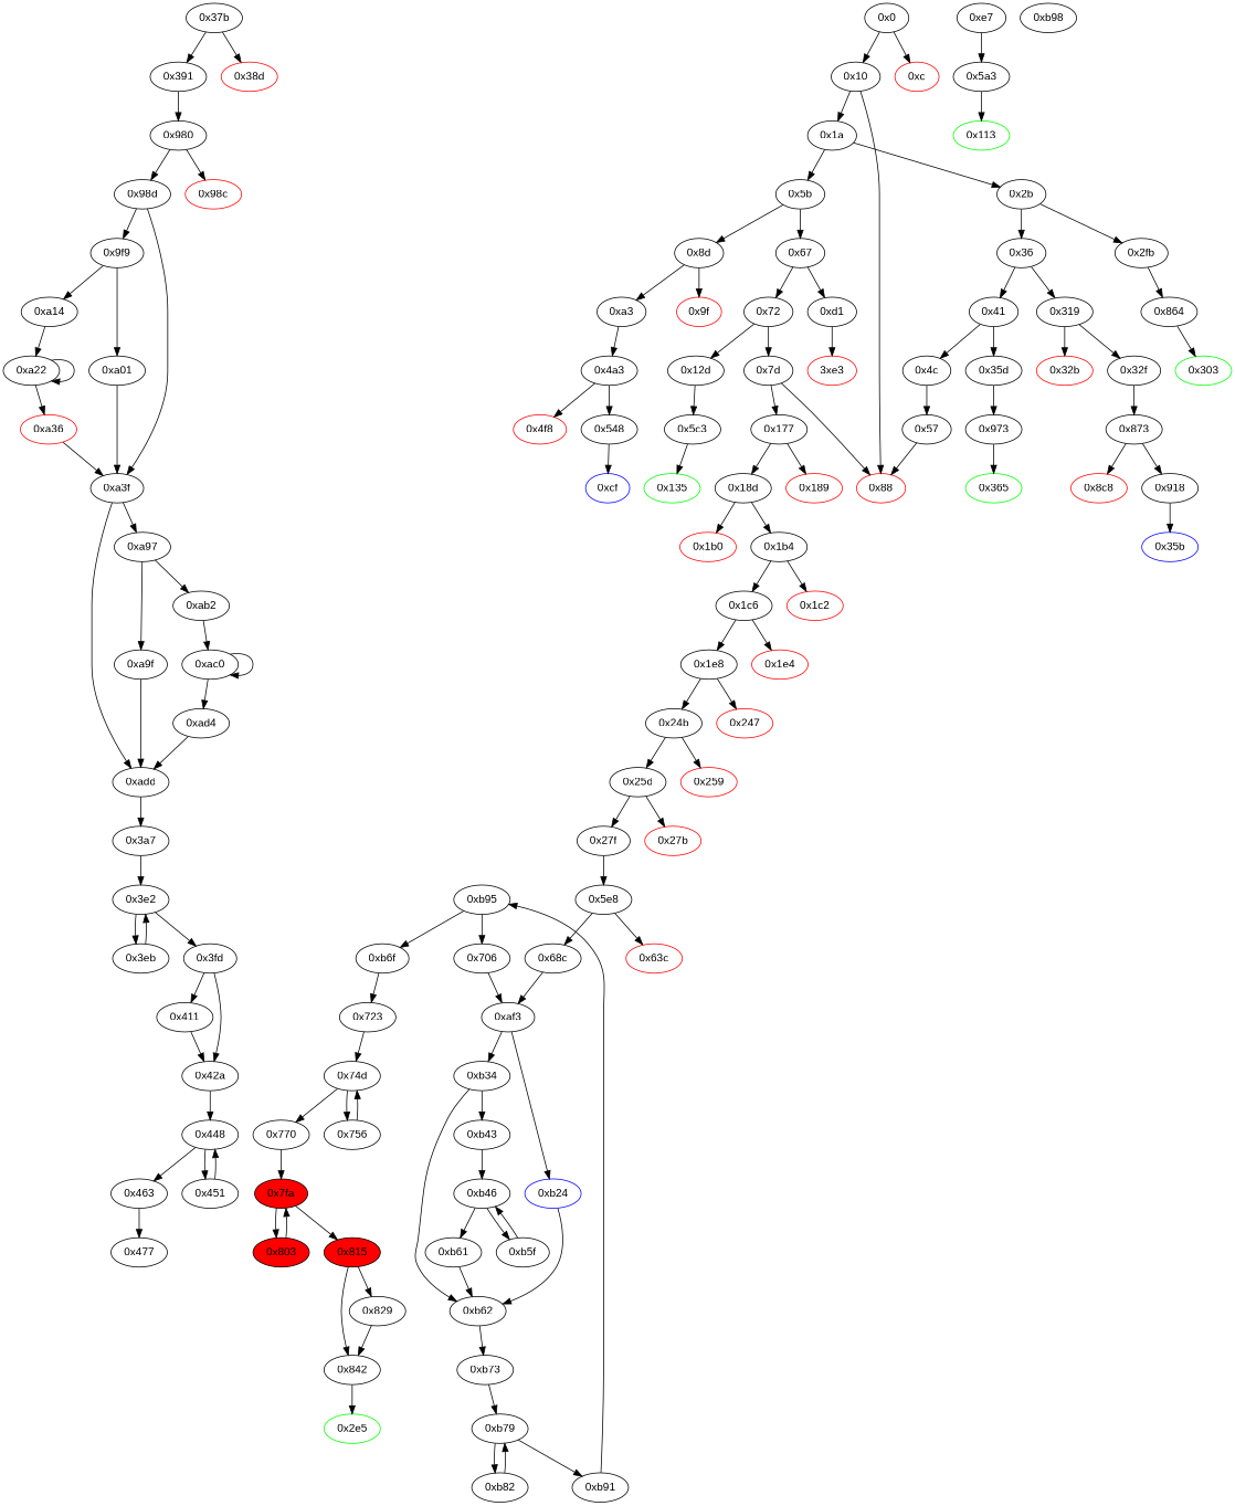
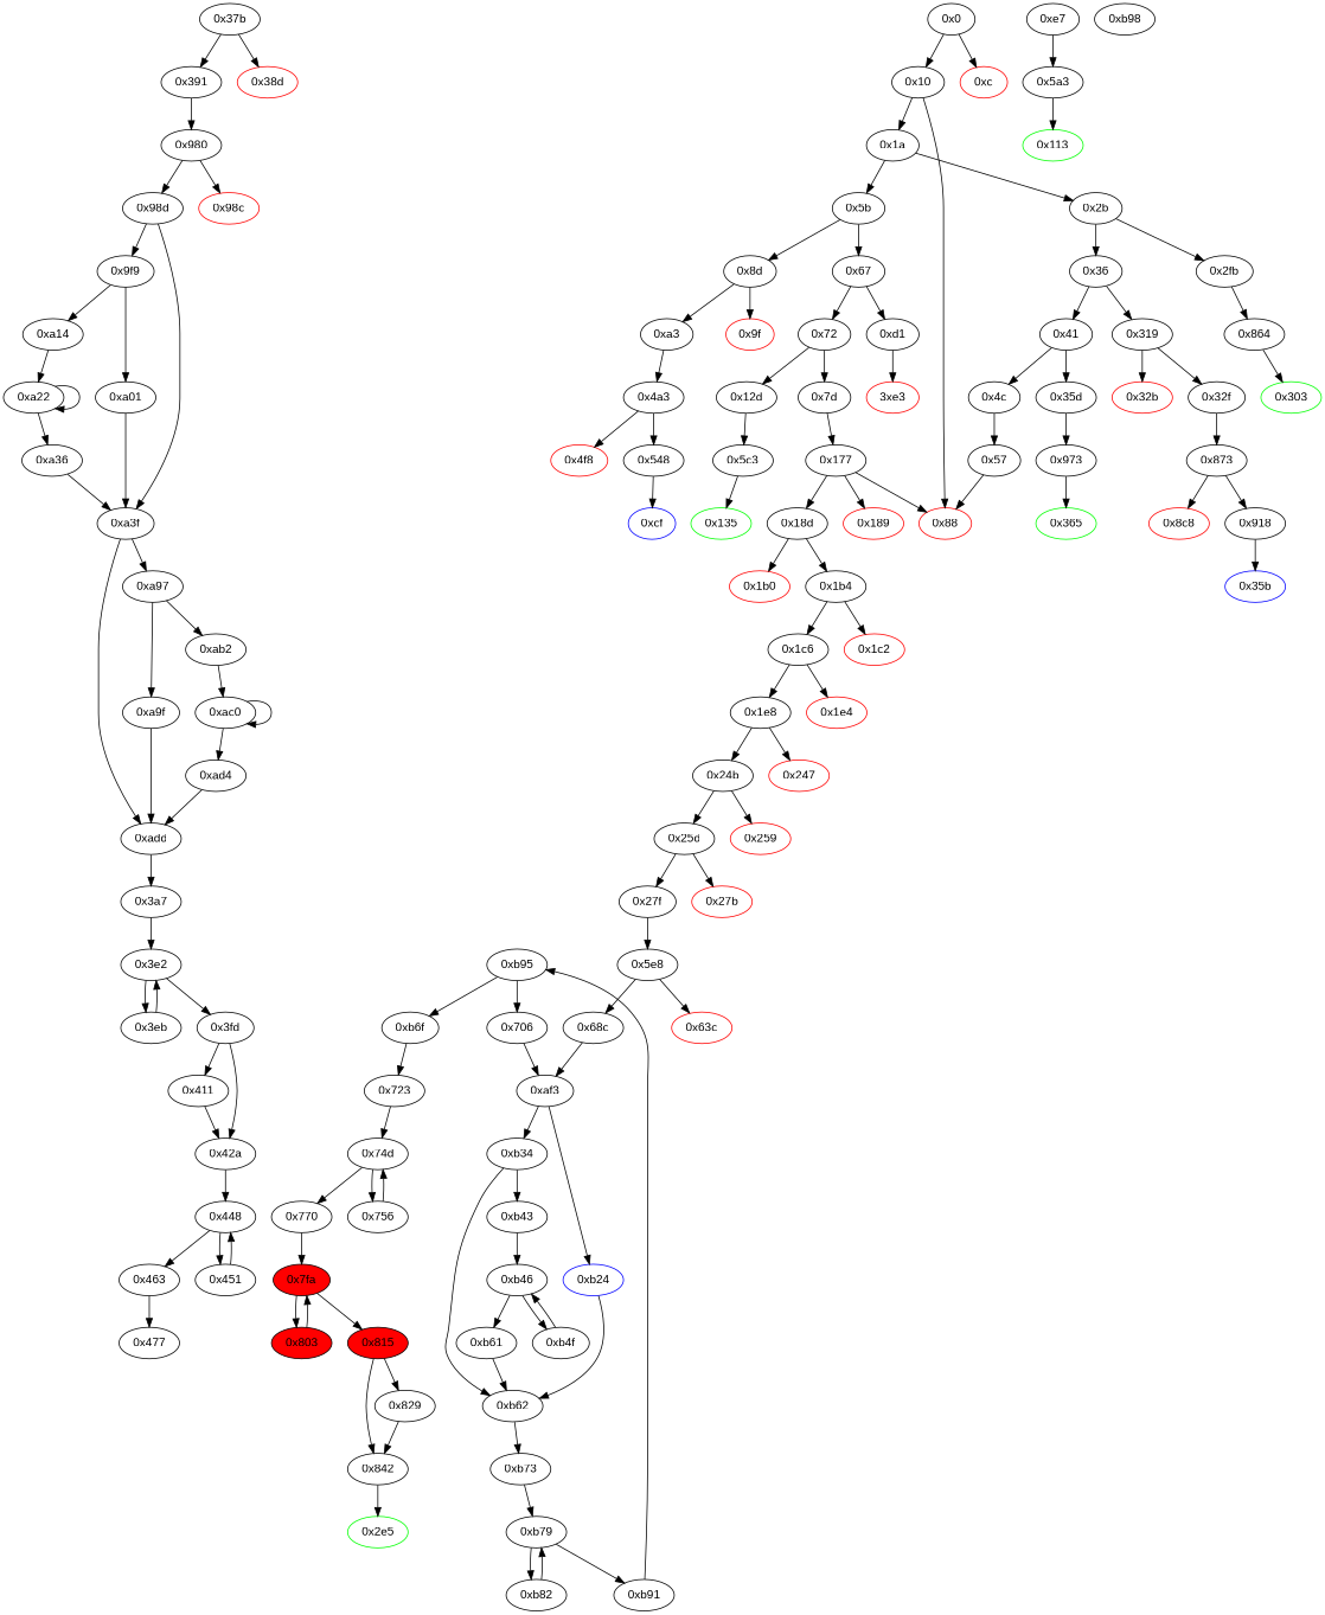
  digraph {
    fontname="Liberation Sans"
    node [fillcolor=white fontname="Liberation Sans" style=filled]
    edge [fontname="Liberation Sans"]
    "0x980"
    "0x98d"
    "0x98c" [color=red]
    "0x9f9"
    "0xa3f"
    "0x7fa" [fillcolor=red]
    "0x770"
    "0x803" [fillcolor=red]
    "0x815" [fillcolor=red]
    "0x259" [color=red]
    "0xa14"
    "0xa01"
    "0xa22"
    "0x4c"
    "0x57"
    "0x37b"
    "0x391"
    "0x38d" [color=red]
    "0x88" [color=red]
    "0x1e4" [color=red]
    "0x1c6"
    "0x1e8"
    "0x247" [color=red]
    "0x24b"
    "0x319"
    "0x32f"
    "0x32b" [color=red]
    "0x873"
-   "0xa36" [color=red]
+   "0xa36"
    "0xb61"
    "0xb62"
    "0xb73"
    "0x35b" [color=blue]
    "0x918"
    "0x8c8" [color=red]
    "0x756"
    "0x74d"
    "0x27b" [color=red]
    "0x25d"
    "0x27f"
    "0x5e8"
    "0x67"
    "0xd1"
    "0x72"
    n45 [color=red label="3xe3"]
    "0x12d"
    "0x7d"
    "0x706"
    "0xaf3"
    "0xb24" [color=blue]
    "0xb34"
    "0xadd"
    "0xa97"
    "0xad4"
    "0x3a7"
    "0xb79"
    "0xb82"
    "0xb91"
    "0x113" [color=green]
    "0x5a3"
    "0x463"
    "0x477"
    "0xb95"
    "0x68c"
    "0x10"
    "0x1a"
    "0x5b"
    "0x2b"
    "0x63c" [color=red]
    "0xb43"
    "0xb46"
-   "0xb4f" [label="0xb5f"]
+   "0xb4f"
    "0xcf" [color=blue]
    "0x548"
    "0xe7"
    "0x8d"
    "0x9f" [color=red]
    "0xa3"
    "0x3e2"
    "0x3eb"
    "0x3fd"
    "0x411"
    "0x42a"
    "0x303" [color=green]
    "0x864"
    "0x2fb"
    "0x36"
    "0x41"
    "0xb6f"
    "0x723"
    "0x365" [color=green]
    "0x973"
    "0x448"
    "0x1b0" [color=red]
    "0x135" [color=green]
    "0x5c3"
    "0xa9f"
    "0x829"
    "0x842"
    "0x2e5" [color=green]
    "0x189" [color=red]
    "0x177"
    "0x18d"
    "0x1b4"
    "0x4f8" [color=red]
    "0xac0"
    "0x35d"
    "0x1c2" [color=red]
    "0xab2"
    "0xb98"
    "0x451"
    "0xc" [color=red]
    "0x0"
    "0x4a3"
    "0x980" -> "0x98d"
    "0x980" -> "0x98c"
    "0x98d" -> "0x9f9"
    "0x98d" -> "0xa3f"
    "0x9f9" -> "0xa14"
    "0x9f9" -> "0xa01"
    "0xa3f" -> "0xadd"
    "0xa3f" -> "0xa97"
    "0x7fa" -> "0x803"
    "0x7fa" -> "0x815"
    "0x770" -> "0x7fa"
    "0x803" -> "0x7fa"
    "0x815" -> "0x829"
    "0x815" -> "0x842"
    "0xa14" -> "0xa22"
    "0xa01" -> "0xa3f"
    "0xa22" -> "0xa22"
    "0xa22" -> "0xa36"
    "0x4c" -> "0x57"
    "0x57" -> "0x88"
    "0x37b" -> "0x391"
    "0x37b" -> "0x38d"
    "0x391" -> "0x980"
    "0x1c6" -> "0x1e4"
    "0x1c6" -> "0x1e8"
    "0x1e8" -> "0x247"
    "0x1e8" -> "0x24b"
    "0x24b" -> "0x259"
    "0x24b" -> "0x25d"
    "0x319" -> "0x32f"
    "0x319" -> "0x32b"
    "0x32f" -> "0x873"
    "0x873" -> "0x918"
    "0x873" -> "0x8c8"
    "0xa36" -> "0xa3f"
    "0xb61" -> "0xb62"
    "0xb62" -> "0xb73"
    "0xb73" -> "0xb79"
    "0x918" -> "0x35b"
    "0x756" -> "0x74d"
    "0x74d" -> "0x770"
    "0x74d" -> "0x756"
    "0x25d" -> "0x27b"
    "0x25d" -> "0x27f"
    "0x27f" -> "0x5e8"
    "0x5e8" -> "0x68c"
    "0x5e8" -> "0x63c"
    "0x67" -> "0xd1"
    "0x67" -> "0x72"
    "0xd1" -> n45
    "0x72" -> "0x12d"
    "0x72" -> "0x7d"
    "0x12d" -> "0x5c3"
-   "0x7d" -> "0x88"
+   "0x177" -> "0x88"
    "0x7d" -> "0x177"
    "0x706" -> "0xaf3"
    "0xaf3" -> "0xb24"
    "0xaf3" -> "0xb34"
    "0xb24" -> "0xb62"
    "0xb34" -> "0xb62"
    "0xb34" -> "0xb43"
    "0xadd" -> "0x3a7"
    "0xa97" -> "0xa9f"
    "0xa97" -> "0xab2"
    "0xad4" -> "0xadd"
    "0x3a7" -> "0x3e2"
    "0xb79" -> "0xb82"
    "0xb79" -> "0xb91"
    "0xb82" -> "0xb79"
    "0xb91" -> "0xb95"
    "0x5a3" -> "0x113"
    "0x463" -> "0x477"
    "0xb95" -> "0x706"
    "0xb95" -> "0xb6f"
    "0x68c" -> "0xaf3"
    "0x10" -> "0x88"
    "0x10" -> "0x1a"
    "0x1a" -> "0x5b"
    "0x1a" -> "0x2b"
    "0x5b" -> "0x67"
    "0x5b" -> "0x8d"
    "0x2b" -> "0x2fb"
    "0x2b" -> "0x36"
    "0xb43" -> "0xb46"
    "0xb46" -> "0xb61"
    "0xb46" -> "0xb4f"
    "0xb4f" -> "0xb46"
    "0x548" -> "0xcf"
    "0xe7" -> "0x5a3"
    "0x8d" -> "0x9f"
    "0x8d" -> "0xa3"
    "0xa3" -> "0x4a3"
    "0x3e2" -> "0x3eb"
    "0x3e2" -> "0x3fd"
    "0x3eb" -> "0x3e2"
    "0x3fd" -> "0x411"
    "0x3fd" -> "0x42a"
    "0x411" -> "0x42a"
    "0x42a" -> "0x448"
    "0x864" -> "0x303"
    "0x2fb" -> "0x864"
    "0x36" -> "0x319"
    "0x36" -> "0x41"
    "0x41" -> "0x4c"
    "0x41" -> "0x35d"
    "0xb6f" -> "0x723"
    "0x723" -> "0x74d"
    "0x973" -> "0x365"
    "0x448" -> "0x463"
    "0x448" -> "0x451"
    "0x5c3" -> "0x135"
    "0xa9f" -> "0xadd"
    "0x829" -> "0x842"
    "0x842" -> "0x2e5"
    "0x177" -> "0x189"
    "0x177" -> "0x18d"
    "0x18d" -> "0x1b0"
    "0x18d" -> "0x1b4"
    "0x1b4" -> "0x1c6"
    "0x1b4" -> "0x1c2"
    "0xac0" -> "0xad4"
    "0xac0" -> "0xac0"
    "0x35d" -> "0x973"
    "0xab2" -> "0xac0"
    "0x451" -> "0x448"
    "0x0" -> "0x10"
    "0x0" -> "0xc"
    "0x4a3" -> "0x548"
    "0x4a3" -> "0x4f8"
  }
